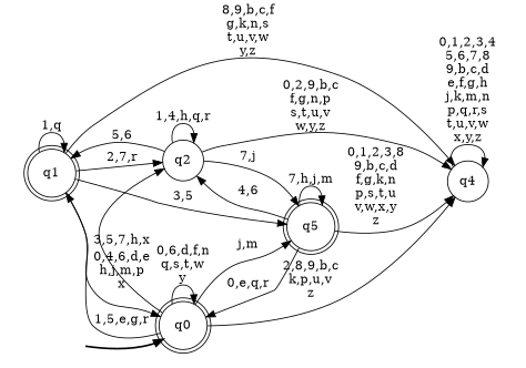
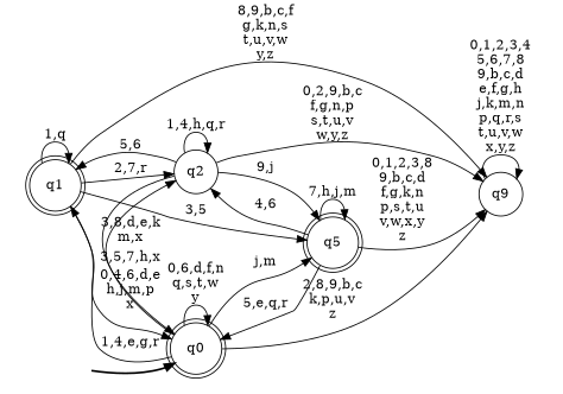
  digraph {
    rankdir=LR
    node [shape=doublecircle style="rounded,filled" color=black fillcolor=white]
    __start0 [height=0 shape=none style=invis width=0 color="" fillcolor=""]
    n2 [label=q0]
    n3 [label=q1]
    n4 [label=q2 shape=circle style=filled]
    n5 [label=q5]
-   n6 [label=q4 shape=circle style=filled]
+   n6 [label=q9 shape=circle style=filled]
    subgraph cluster_1 {
      nodesep=0.15
      ranksep=0.15
      style=invis
      __start0
      n2
    }
    __start0 -> n2 [penwidth=2]
    n2 -> n2 [label="0,6,d,f,n\nq,s,t,w\ny"]
-   n2 -> n3 [label="1,5,e,g,r"]
+   n2 -> n3 [label="1,4,e,g,r"]
    n2 -> n4 [label="3,5,7,h,x"]
    n2 -> n5 [label="j,m"]
    n2 -> n6 [label="2,8,9,b,c\nk,p,u,v\nz"]
    n3 -> n2 [label="0,4,6,d,e\nh,j,m,p\nx"]
    n3 -> n3 [label="1,q"]
    n3 -> n4 [label="2,7,r"]
    n3 -> n5 [label="3,5"]
    n3 -> n6 [label="8,9,b,c,f\ng,k,n,s\nt,u,v,w\ny,z"]
+   n4 -> n2 [label="3,8,d,e,k\nm,x"]
    n4 -> n3 [label="5,6"]
    n4 -> n4 [label="1,4,h,q,r"]
-   n4 -> n5 [label="7,j"]
+   n4 -> n5 [label="9,j"]
    n4 -> n6 [label="0,2,9,b,c\nf,g,n,p\ns,t,u,v\nw,y,z"]
-   n5 -> n2 [label="0,e,q,r"]
+   n5 -> n2 [label="5,e,q,r"]
    n5 -> n4 [label="4,6"]
    n5 -> n5 [label="7,h,j,m"]
    n5 -> n6 [label="0,1,2,3,8\n9,b,c,d\nf,g,k,n\np,s,t,u\nv,w,x,y\nz"]
    n6 -> n6 [label="0,1,2,3,4\n5,6,7,8\n9,b,c,d\ne,f,g,h\nj,k,m,n\np,q,r,s\nt,u,v,w\nx,y,z"]
  }
